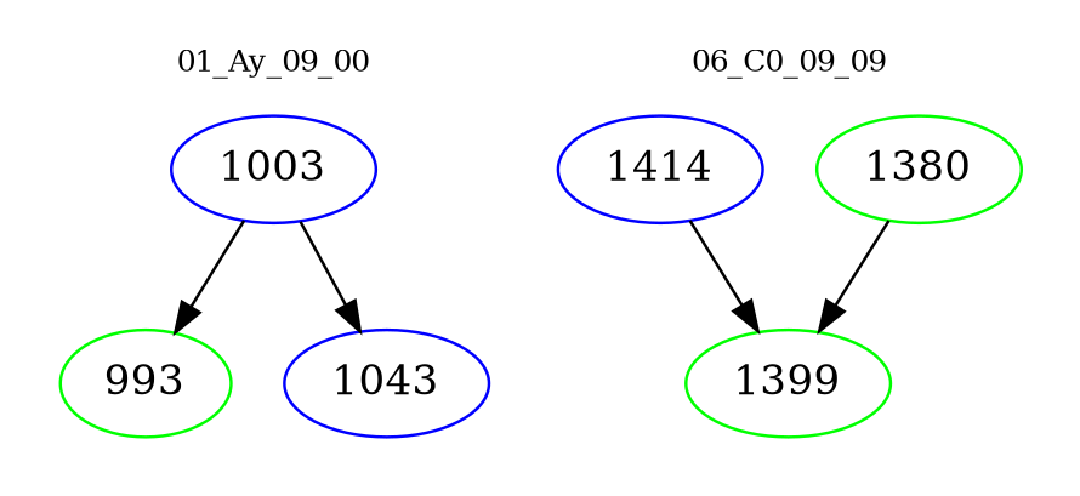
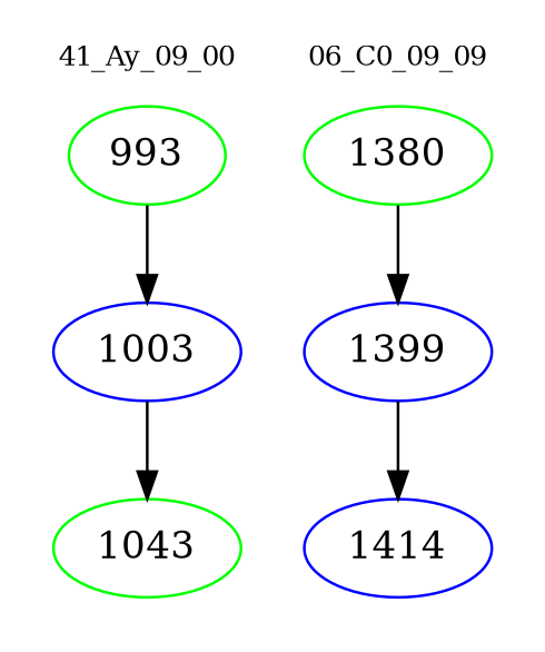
  digraph {
    node [color=blue]
    edge [color=black]
    n1 [label=1003]
    n2 [color=green label=993]
-   n3 [label=1043]
-   n4 [color=green label=1399]
+   n3 [color=green label=1043]
+   n4 [label=1399]
    n5 [color=green label=1380]
    n6 [label=1414]
    subgraph cluster_1 {
      color=white
      fontsize=10
-     label="01_Ay_09_00"
+     label="41_Ay_09_00"
      n1
      n2
      n3
    }
    subgraph cluster_2 {
      color=white
      fontsize=10
      label="06_C0_09_09"
      n4
      n5
      n6
    }
-   n1 -> n2
+   n2 -> n1
    n1 -> n3
-   n6 -> n4
+   n4 -> n6
    n5 -> n4
  }
